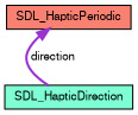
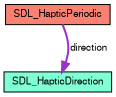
  digraph {
    node [color=black fontname=FreeSans fontsize=10 shape=record style=filled]
    n1 [fillcolor=salmon fontcolor=black height=0.2 label=SDL_HapticPeriodic width=0.4]
    n2 [fillcolor=aquamarine height=0.2 label=SDL_HapticDirection width=0.4]
-   n1 -> n2 [color=darkorchid3 dir=back fontname=FreeSans fontsize=10 label=" direction" labelfontname=FreeSans labelfontsize=10 style=bold]
+   n2 -> n1 [color=darkorchid3 dir=back fontname=FreeSans fontsize=10 label=" direction" labelfontname=FreeSans labelfontsize=10 style=bold]
  }
